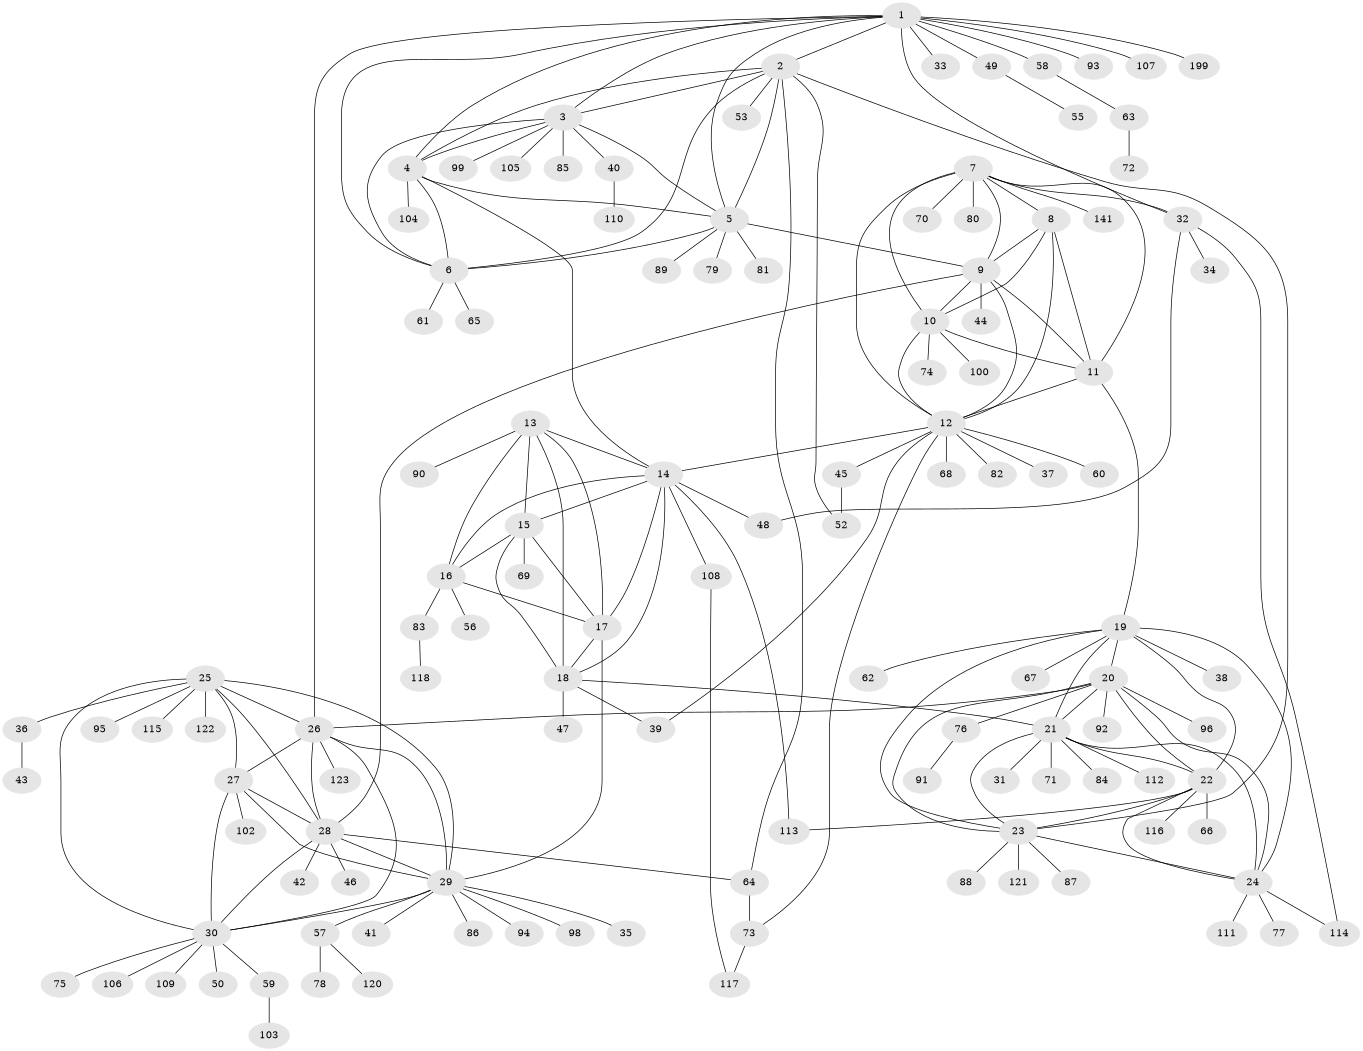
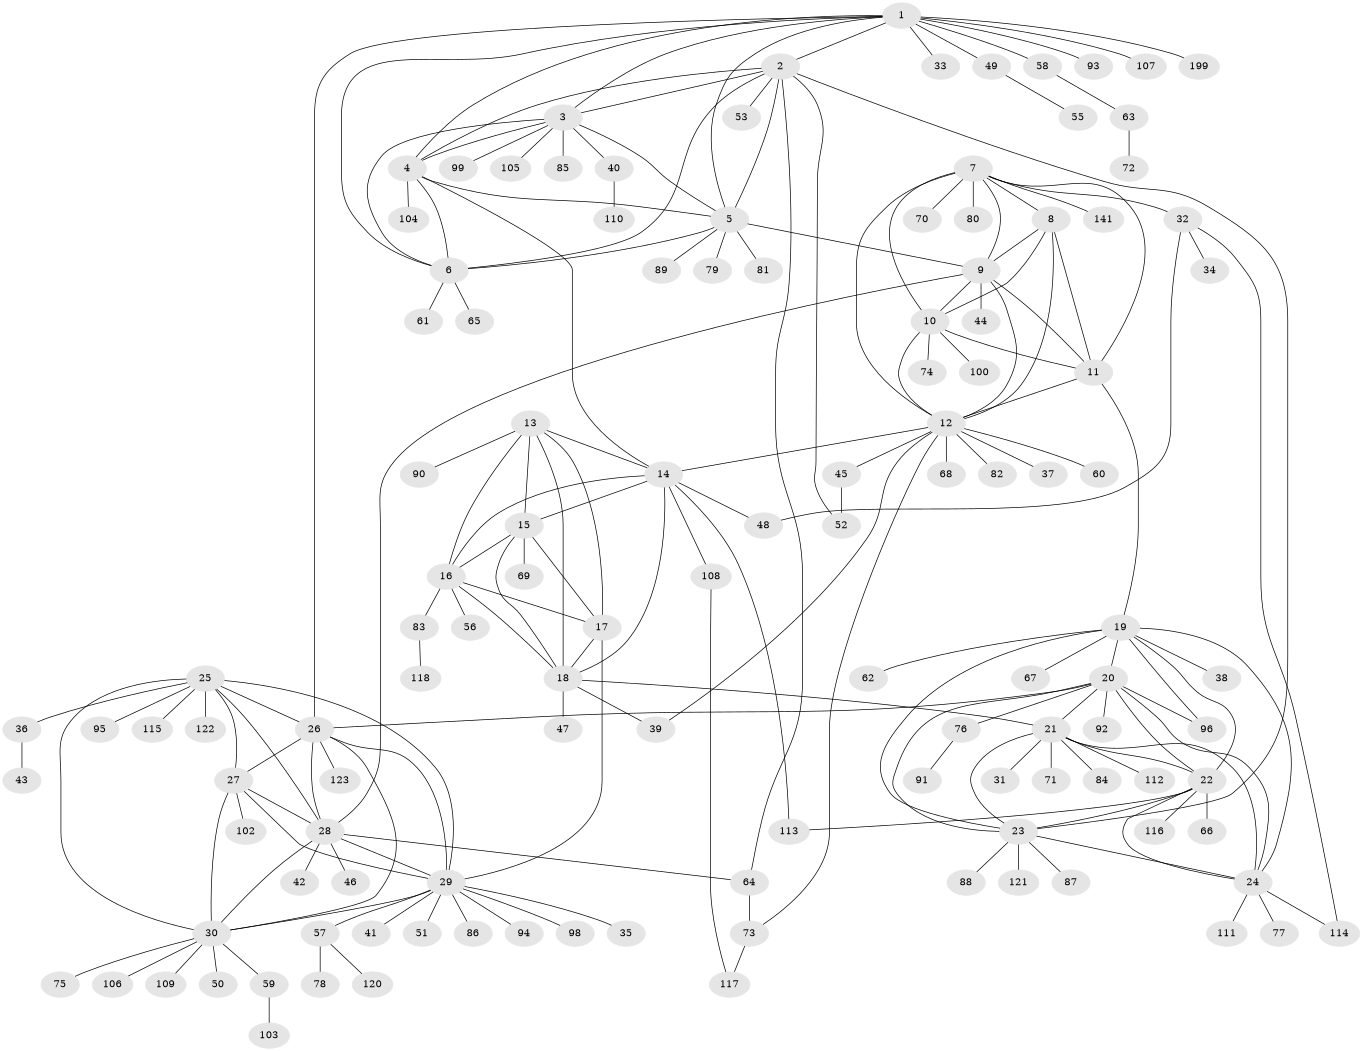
  graph {
    node [color=gray90 style=filled]
    1
    2
    3
    4
    5
    6
    26
    32
    33
    49
    58
    93
    107
    n14 [label=199]
    23
    52
    53
    64
    40
    85
    99
    105
    14
    104
    9
    79
    81
    89
    61
    65
    28
    29
    27
    30
    123
    48
    114
    34
    55
    63
    24
    87
    88
    121
    73
    110
    15
    16
    17
    18
    108
    113
    10
    11
    12
    44
    7
    8
    70
    80
    n61 [label=141]
    74
    100
    19
    37
    39
    45
    60
    68
    82
    42
    46
    21
    20
    22
    38
    62
    67
    117
    13
    90
    69
    56
    83
    47
    118
    35
    41
+   51
    57
    86
    94
    98
    31
    71
    84
    112
    76
    92
    96
    66
    116
    77
    111
    91
    25
    36
    95
    115
    122
    102
    50
    59
    75
    106
    109
    43
    78
    120
    103
    72
    1 -- 2
    1 -- 3
    1 -- 4
    1 -- 5
    1 -- 6
    1 -- 26
-   1 -- 32
    1 -- 33
    1 -- 49
    1 -- 58
    1 -- 93
    1 -- 107
    1 -- n14
    2 -- 3
    2 -- 4
    2 -- 5
    2 -- 6
    2 -- 23
    2 -- 52
    2 -- 53
    2 -- 64
    3 -- 4
    3 -- 5
    3 -- 6
    3 -- 40
    3 -- 85
    3 -- 99
    3 -- 105
    4 -- 5
    4 -- 6
    4 -- 14
    4 -- 104
    5 -- 6
    5 -- 9
    5 -- 79
    5 -- 81
    5 -- 89
    6 -- 61
    6 -- 65
    26 -- 28
    26 -- 29
    26 -- 27
    26 -- 30
    26 -- 123
    32 -- 48
    32 -- 114
    32 -- 34
    49 -- 55
    58 -- 63
    23 -- 24
    23 -- 87
    23 -- 88
    23 -- 121
    64 -- 73
    40 -- 110
    14 -- 48
    14 -- 15
    14 -- 16
-   14 -- 17
    14 -- 18
    14 -- 108
    14 -- 113
    9 -- 28
    9 -- 10
    9 -- 11
    9 -- 12
    9 -- 44
    28 -- 64
    28 -- 29
    28 -- 30
    28 -- 42
    28 -- 46
    29 -- 30
    29 -- 35
    29 -- 41
+   29 -- 51
    29 -- 57
    29 -- 86
    29 -- 94
    29 -- 98
    27 -- 28
    27 -- 29
    27 -- 30
    27 -- 102
    30 -- 50
    30 -- 59
    30 -- 75
    30 -- 106
    30 -- 109
    63 -- 72
    24 -- 114
    24 -- 77
    24 -- 111
    73 -- 117
    15 -- 16
    15 -- 17
    15 -- 18
    15 -- 69
    16 -- 17
+   16 -- 18
    16 -- 56
    16 -- 83
    17 -- 29
    17 -- 18
    18 -- 39
    18 -- 21
    18 -- 47
    108 -- 117
    10 -- 11
    10 -- 12
    10 -- 74
    10 -- 100
    11 -- 12
    11 -- 19
    12 -- 14
    12 -- 73
    12 -- 37
    12 -- 39
    12 -- 45
    12 -- 60
    12 -- 68
    12 -- 82
    7 -- 32
    7 -- 9
    7 -- 10
    7 -- 11
    7 -- 12
    7 -- 8
    7 -- 70
    7 -- 80
    7 -- n61
    8 -- 9
    8 -- 10
    8 -- 11
    8 -- 12
    19 -- 23
    19 -- 24
-   19 -- 21
+   19 -- 96
    19 -- 20
    19 -- 22
    19 -- 38
    19 -- 62
    19 -- 67
    45 -- 52
    21 -- 23
    21 -- 24
    21 -- 22
    21 -- 31
    21 -- 71
    21 -- 84
    21 -- 112
    20 -- 26
    20 -- 23
    20 -- 24
    20 -- 21
    20 -- 22
    20 -- 76
    20 -- 92
    20 -- 96
    22 -- 23
    22 -- 24
    22 -- 113
    22 -- 66
    22 -- 116
    13 -- 14
    13 -- 15
    13 -- 16
    13 -- 17
    13 -- 18
    13 -- 90
    83 -- 118
    57 -- 78
    57 -- 120
    76 -- 91
    25 -- 26
    25 -- 28
    25 -- 29
    25 -- 27
    25 -- 30
    25 -- 36
    25 -- 95
    25 -- 115
    25 -- 122
    36 -- 43
    59 -- 103
  }
